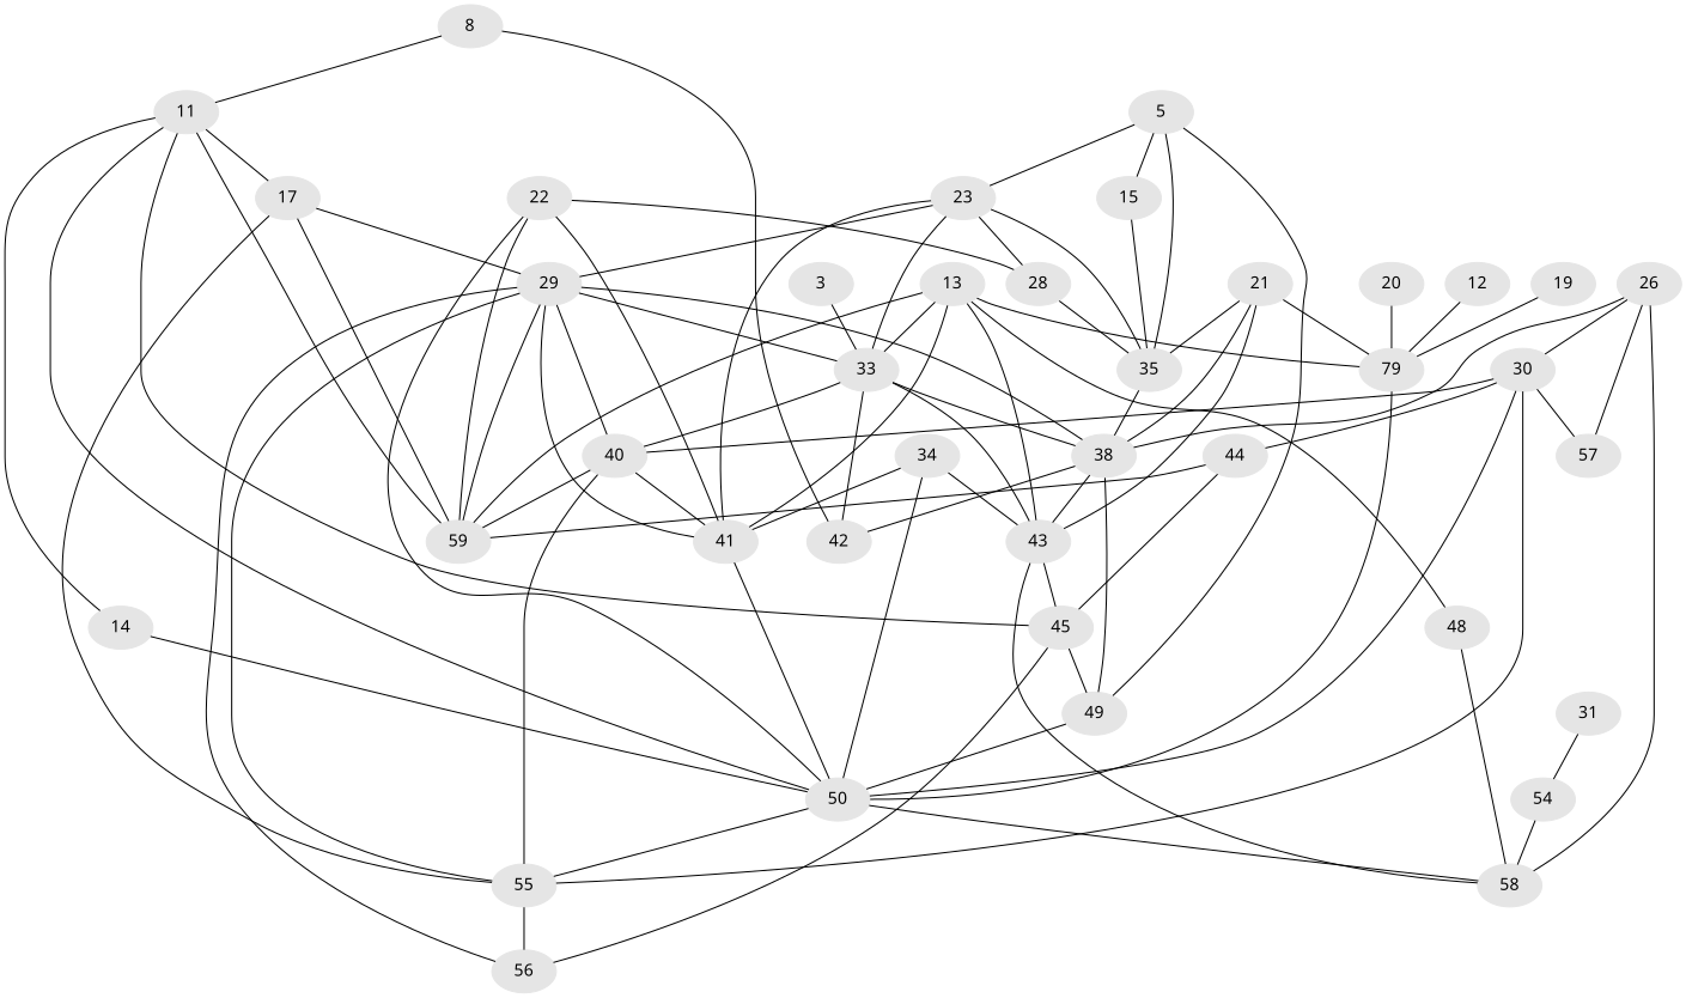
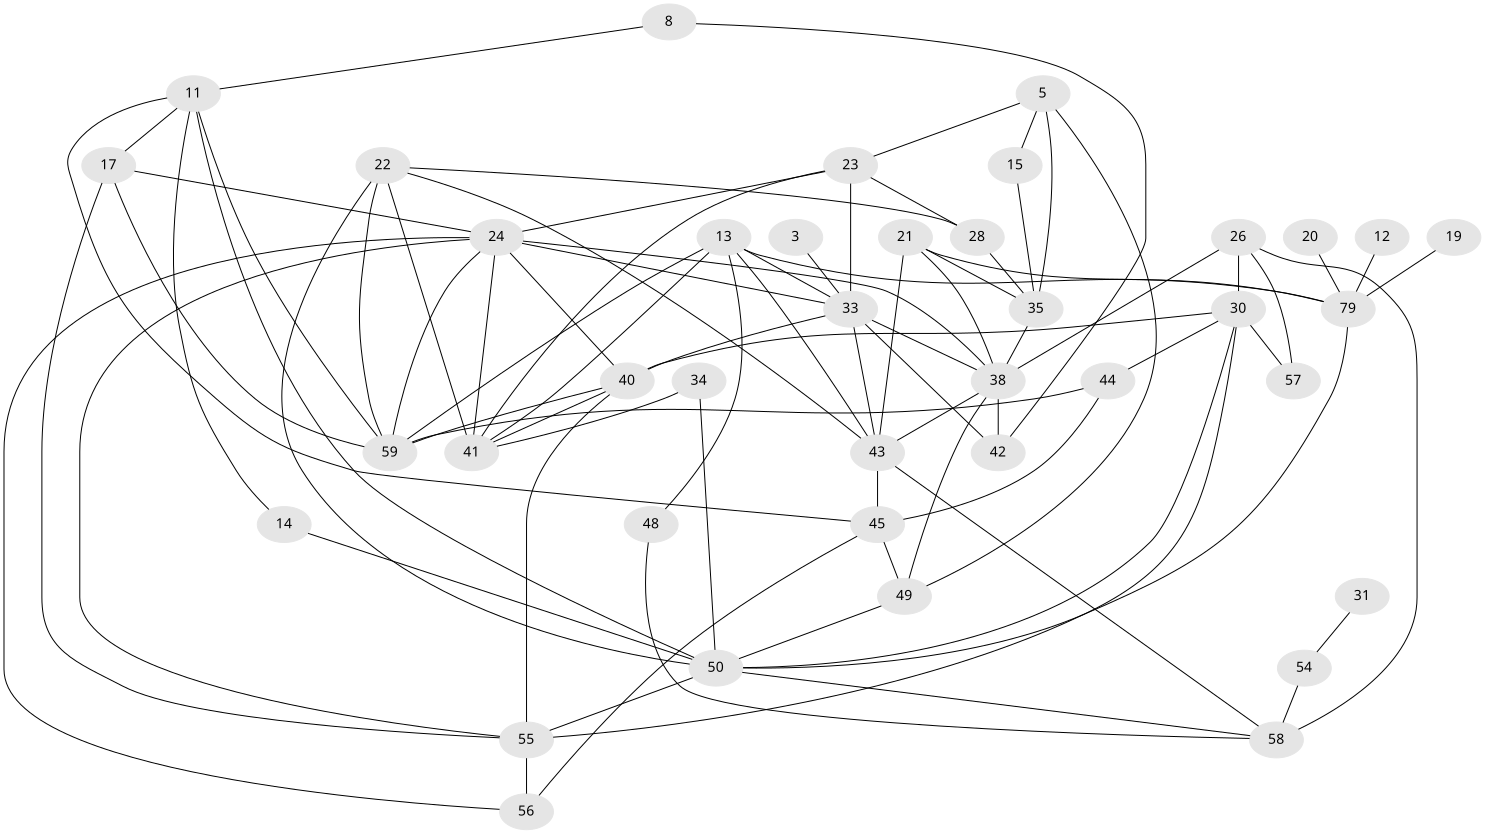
  graph {
    fontname="Noto Sans"
    node [color=gray90 fontname="Noto Sans" style=filled]
    edge [fontname="Noto Sans" weight=1.0]
    3
    33
    42
    43
    38
    40
    5
    15
    23
    35
    49
    41
-   29
+   29 [label=24]
    28
    50
    8
    11
    14
    17
    45
    59
    55
    56
    58
    n25 [label=79]
    12
    13
    48
    19
    20
    21
    22
    26
    30
    57
    44
    34
    31
    54
    3 -- 33
    33 -- 42
    33 -- 43
    33 -- 38
    33 -- 40 [weight=2.0]
    43 -- 45
    43 -- 58
    38 -- 42
    38 -- 43
    38 -- 49
    40 -- 41
    40 -- 59
    40 -- 55 [weight=2.0]
    5 -- 15
    5 -- 23
    5 -- 35
    5 -- 49
    15 -- 35
    23 -- 33
-   23 -- 35
    23 -- 41
    23 -- 29
    23 -- 28
    35 -- 38
    49 -- 50
-   41 -- 50
    29 -- 33
    29 -- 38
    29 -- 40
    29 -- 41
    29 -- 59
    29 -- 55
    29 -- 56
    28 -- 35
    50 -- 55
    50 -- 58
    8 -- 42
    8 -- 11
    11 -- 50
    11 -- 14
    11 -- 17
    11 -- 45
    11 -- 59 [weight=2.0]
    14 -- 50
    17 -- 29
    17 -- 59
    17 -- 55
    45 -- 49
    45 -- 56
    55 -- 56
    n25 -- 50
    12 -- n25
    13 -- 33
    13 -- 43
    13 -- 41
    13 -- 59
    13 -- n25
    13 -- 48
    48 -- 58
    19 -- n25
    20 -- n25
    21 -- 43
    21 -- 38
    21 -- 35
    21 -- n25
-   34 -- 43
+   22 -- 43
    22 -- 41
    22 -- 28
    22 -- 50
    22 -- 59
    26 -- 38
    26 -- 58
    26 -- 30
    26 -- 57
    30 -- 40
    30 -- 50
    30 -- 55
    30 -- 57
    30 -- 44
    44 -- 45
    44 -- 59
    34 -- 41
    34 -- 50
    31 -- 54
    54 -- 58 [weight=2.0]
  }
